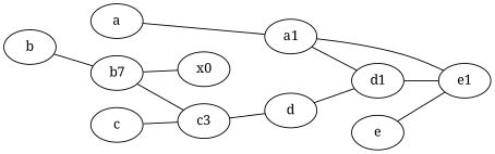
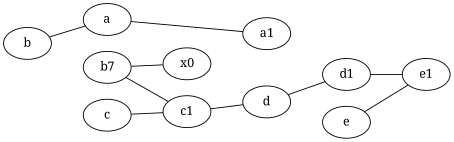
  graph {
    fontname="Noto Serif"
    rankdir=LR
    node [fontname="Noto Serif" labelfontsize=50]
    edge [fontname="Noto Serif"]
    a
    a1
    e1
    d1
    n5 [label=b7]
    x0
-   c1 [label=c3]
+   c1
    d
    b
    e
    c
    a -- a1
-   a1 -- e1
-   a1 -- d1
    d1 -- e1
    n5 -- x0
    n5 -- c1
    c1 -- d
    d -- d1
-   b -- n5
+   b -- a
    e -- e1
    c -- c1
  }
